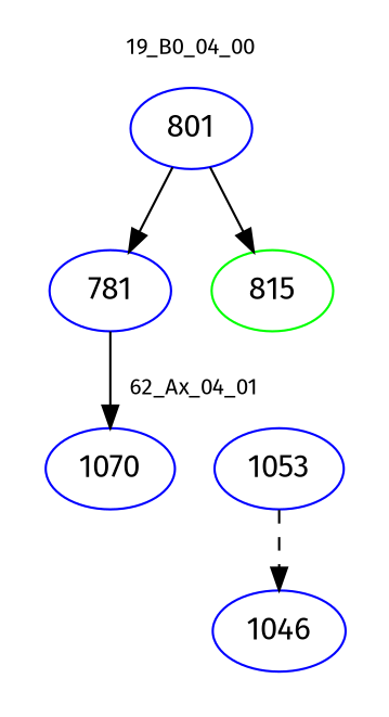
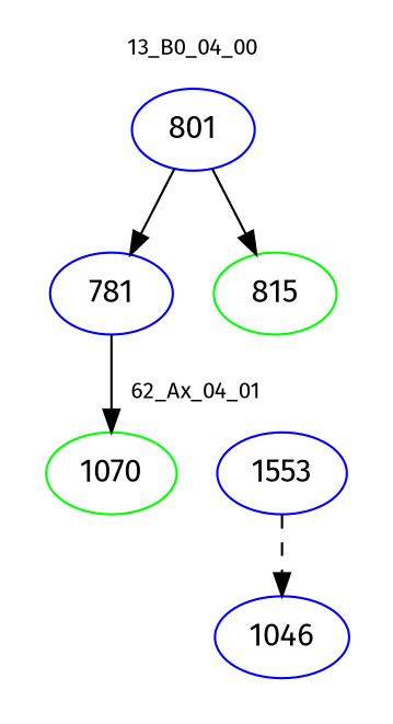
  digraph {
    fontname="Fira Sans"
    node [color=blue fontname="Fira Sans"]
    edge [color=black fontname="Fira Sans" style=solid]
-   n1 [label=1053]
+   n1 [label=1553]
    n2 [label=1046]
-   n3 [label=1070]
+   n3 [color=green label=1070]
    n4 [label=801]
    n5 [label=781]
    n6 [color=green label=815]
    subgraph cluster_1 {
      color=white
      fontsize=10
      label="62_Ax_04_01"
      n1
      n2
      n3
    }
    subgraph cluster_2 {
      color=white
      fontsize=10
-     label="19_B0_04_00"
+     label="13_B0_04_00"
      n4
      n5
      n6
    }
    n1 -> n2 [style=dashed]
    n4 -> n5
    n4 -> n6
    n5 -> n3
  }
